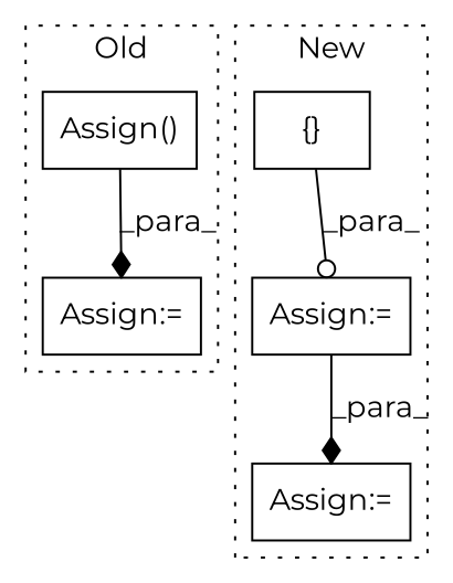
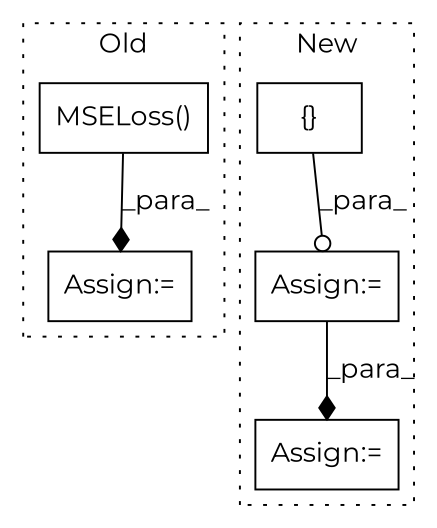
  digraph {
    fontname=Montserrat
    node [a=68 l=3 shape=box fontname=Montserrat]
    edge [arrowhead=diamond fontname=Montserrat]
-   n1 [a=75 l=18 label="Assign()" s=11628]
+   n1 [a=75 l=18 label="MSELoss()" s=11628]
    n2 [label="Assign:=" s=11625]
    n3 [a=59 l="2,1" label="{}" s="11167,11167"]
    n4 [label="Assign:=" s=11164]
    n5 [label="Assign:=" s=11807]
    subgraph cluster_1 {
      label=Old
      style=dotted
      n1
      n2
    }
    subgraph cluster_2 {
      label=New
      style=dotted
      n3
      n4
      n5
    }
    n1 -> n2 [label=_para_]
    n3 -> n4 [label=_para_ arrowhead=odot]
    n4 -> n5 [label=_para_]
  }
